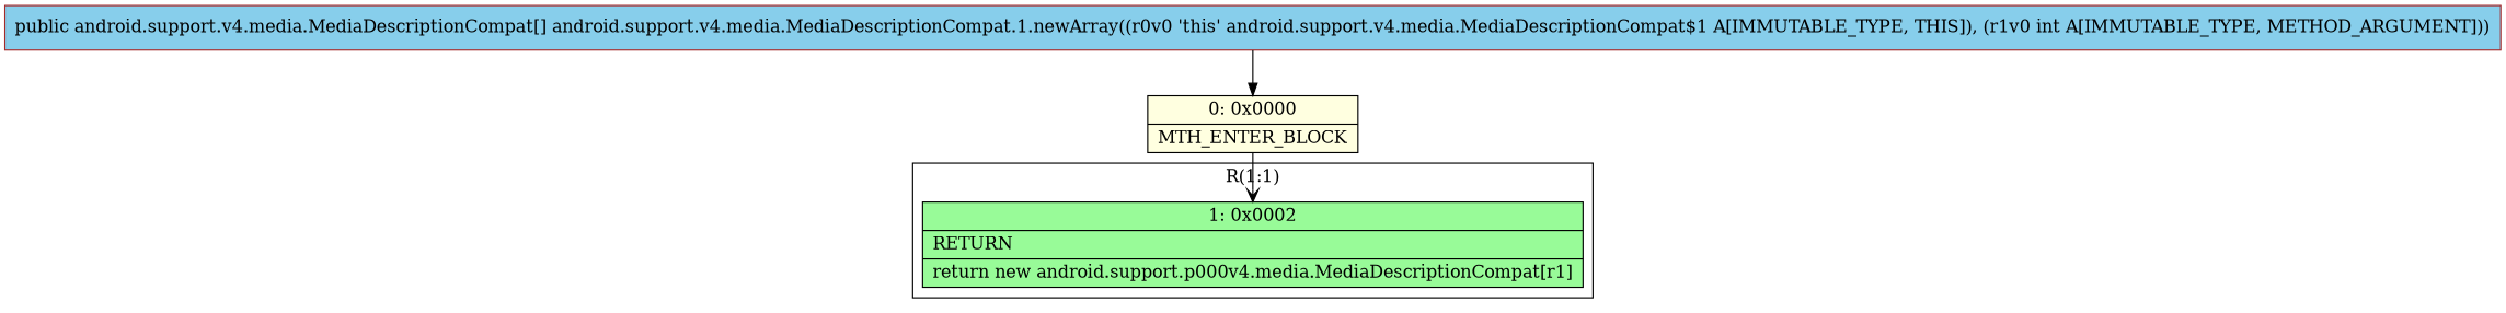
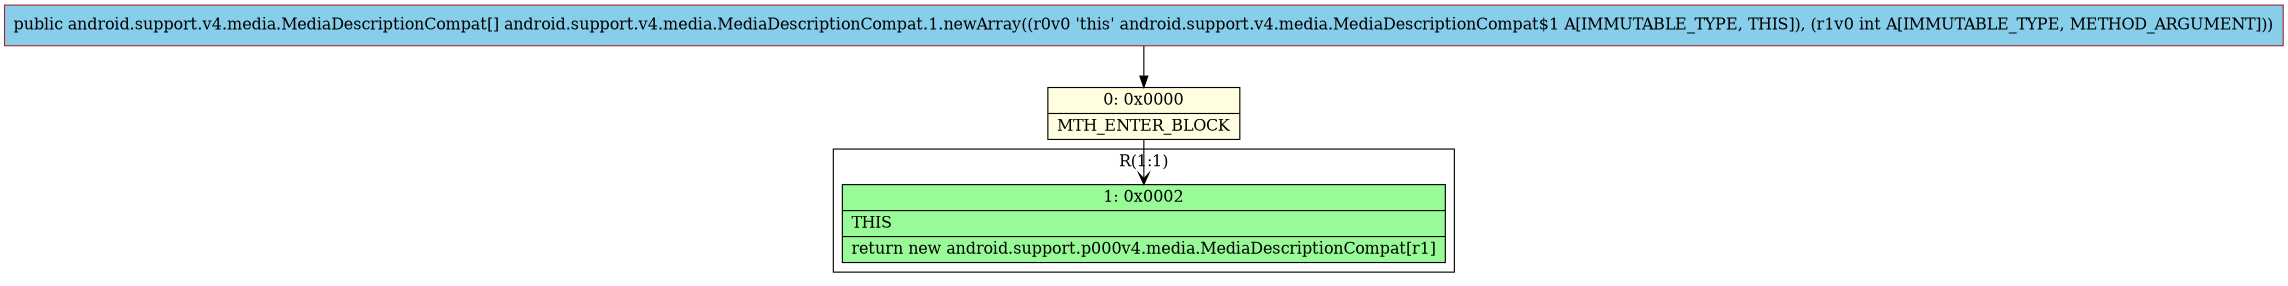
  digraph {
    node [color=black shape=record style=filled]
    edge [color=black]
-   n1 [label="{1\:\ 0x0002|RETURN\l|return new android.support.p000v4.media.MediaDescriptionCompat[r1]\l}" fillcolor=palegreen]
+   n1 [label="{1\:\ 0x0002|THIS\l|return new android.support.p000v4.media.MediaDescriptionCompat[r1]\l}" fillcolor=palegreen]
    n2 [label="{0\:\ 0x0000|MTH_ENTER_BLOCK\l}" fillcolor=lightyellow]
    n3 [label="{public android.support.v4.media.MediaDescriptionCompat[] android.support.v4.media.MediaDescriptionCompat.1.newArray((r0v0 'this' android.support.v4.media.MediaDescriptionCompat$1 A[IMMUTABLE_TYPE, THIS]), (r1v0 int A[IMMUTABLE_TYPE, METHOD_ARGUMENT])) }" fillcolor=skyblue color=brown]
    subgraph cluster_1 {
      label="R(1:1)"
      n1
    }
    n2 -> n1 [arrowhead=vee]
    n3 -> n2 [arrowhead=normal]
  }
